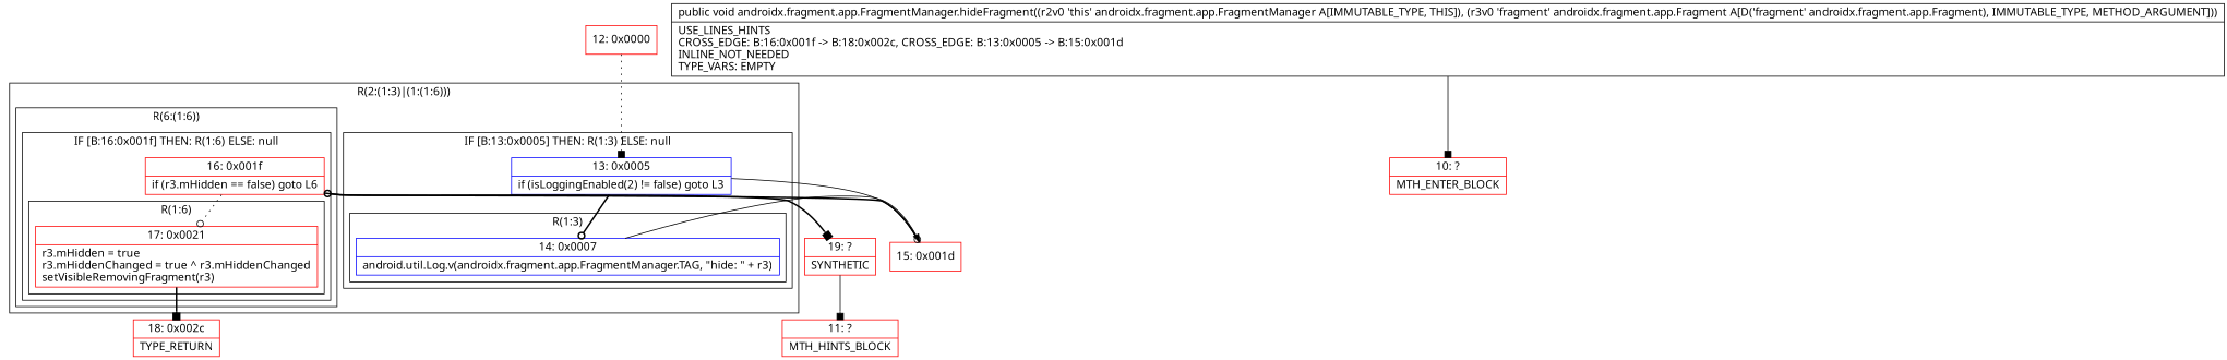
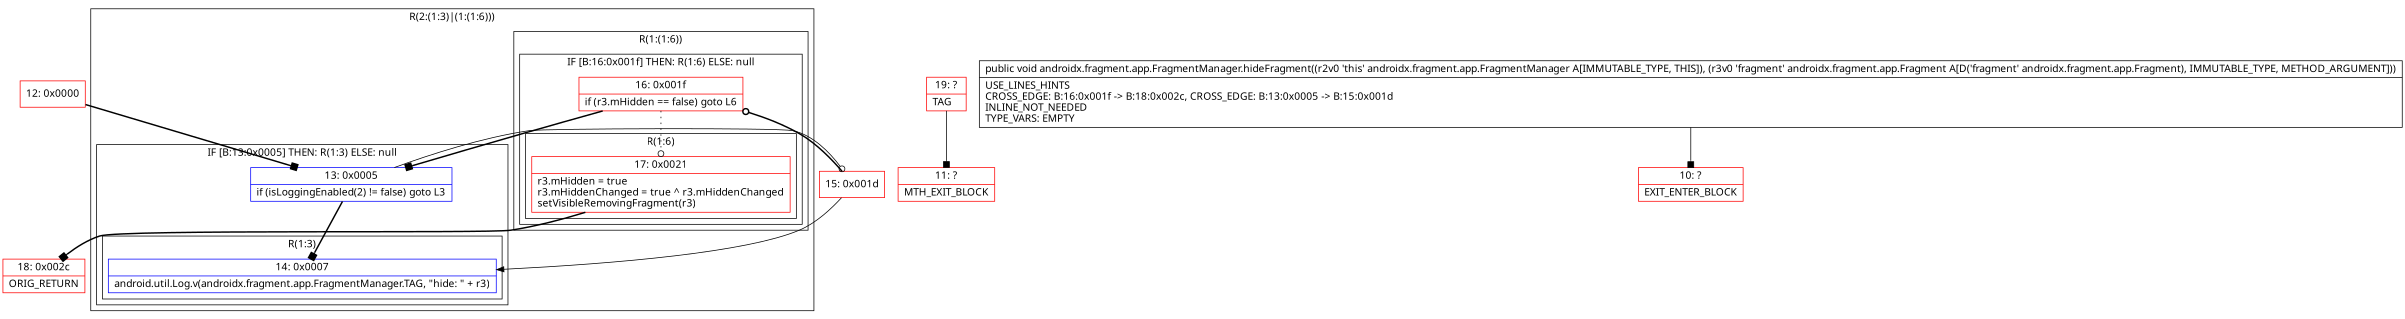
  digraph {
    fontname="Noto Sans"
    node [color=red fontname="Noto Sans" shape=record]
    edge [fontname="Noto Sans" arrowhead=box style=bold]
    n1 [color=blue label="{14\:\ 0x0007|android.util.Log.v(androidx.fragment.app.FragmentManager.TAG, \"hide: \" + r3)\l}"]
    n2 [color=blue label="{13\:\ 0x0005|if (isLoggingEnabled(2) != false) goto L3\l}"]
    n3 [label="{17\:\ 0x0021|r3.mHidden = true\lr3.mHiddenChanged = true ^ r3.mHiddenChanged\lsetVisibleRemovingFragment(r3)\l}"]
    n4 [label="{16\:\ 0x001f|if (r3.mHidden == false) goto L6\l}"]
    n5 [label="{15\:\ 0x001d}"]
-   n6 [label="{18\:\ 0x002c|TYPE_RETURN\l}"]
-   n7 [label="{19\:\ ?|SYNTHETIC\l}"]
-   n8 [label="{11\:\ ?|MTH_HINTS_BLOCK\l}"]
-   n9 [label="{10\:\ ?|MTH_ENTER_BLOCK\l}"]
+   n6 [label="{18\:\ 0x002c|ORIG_RETURN\l}"]
+   n7 [label="{19\:\ ?|TAG\l}"]
+   n8 [label="{11\:\ ?|MTH_EXIT_BLOCK\l}"]
+   n9 [label="{10\:\ ?|EXIT_ENTER_BLOCK\l}"]
    n10 [label="{12\:\ 0x0000}"]
    n11 [label="{public void androidx.fragment.app.FragmentManager.hideFragment((r2v0 'this' androidx.fragment.app.FragmentManager A[IMMUTABLE_TYPE, THIS]), (r3v0 'fragment' androidx.fragment.app.Fragment A[D('fragment' androidx.fragment.app.Fragment), IMMUTABLE_TYPE, METHOD_ARGUMENT]))  | USE_LINES_HINTS\lCROSS_EDGE: B:16:0x001f \-\> B:18:0x002c, CROSS_EDGE: B:13:0x0005 \-\> B:15:0x001d\lINLINE_NOT_NEEDED\lTYPE_VARS: EMPTY\l}" color=""]
    subgraph cluster_1 {
      label="R(2:(1:3)|(1:(1:6)))"
      subgraph cluster_2 {
        label="IF [B:13:0x0005] THEN: R(1:3) ELSE: null"
        n2
        subgraph cluster_3 {
          label="R(1:3)"
          n1
        }
      }
      subgraph cluster_4 {
-       label="R(6:(1:6))"
+       label="R(1:(1:6))"
        subgraph cluster_5 {
          label="IF [B:16:0x001f] THEN: R(1:6) ELSE: null"
          n4
          subgraph cluster_6 {
            label="R(1:6)"
            n3
          }
        }
      }
    }
-   n1 -> n5 [arrowhead="" style=""]
-   n2 -> n1 [arrowhead=odot]
+   n5 -> n1 [arrowhead="" style=""]
+   n2 -> n1
    n2 -> n5 [arrowhead=odot style=solid]
    n3 -> n6
    n4 -> n3 [arrowhead=odot style=dotted]
-   n4 -> n7
+   n4 -> n2
    n5 -> n4 [arrowhead=odot]
    n7 -> n8 [style=solid]
-   n10 -> n2 [style=dotted]
+   n10 -> n2
    n11 -> n9 [style=solid]
  }
